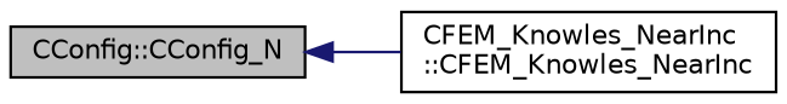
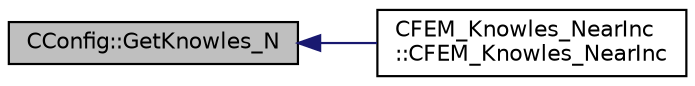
  digraph {
    rankdir=LR
    node [color=black fontname=Helvetica fontsize=10 shape=record style=filled]
-   n1 [fillcolor=grey75 fontcolor=black height=0.2 label="CConfig::CConfig_N" width=0.4]
+   n1 [fillcolor=grey75 fontcolor=black height=0.2 label="CConfig::GetKnowles_N" width=0.4]
    n2 [fillcolor=white height=0.2 label="CFEM_Knowles_NearInc\l::CFEM_Knowles_NearInc" width=0.4]
    n1 -> n2 [color=midnightblue dir=back fontname=Helvetica fontsize=10 labelfontname=Helvetica labelfontsize=10 style=solid]
  }
